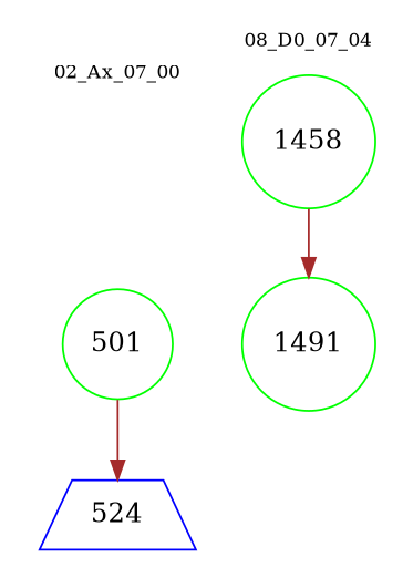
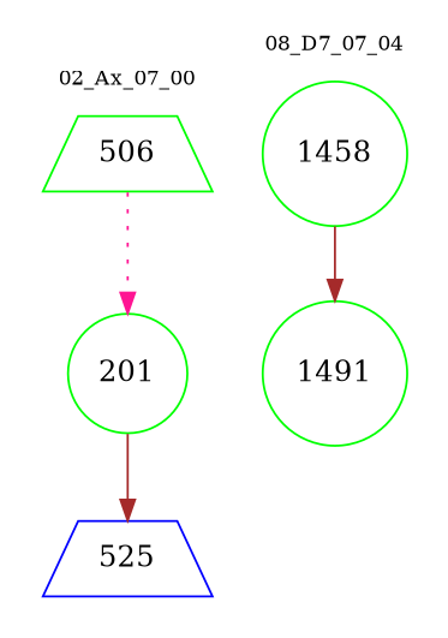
  digraph {
    node [color=green shape=circle]
    edge [color=brown style=solid]
-   n2 [label=501]
-   n3 [color=blue label=524 shape=trapezium]
+   n1 [label=506 shape=trapezium]
+   n2 [label=201]
+   n3 [color=blue label=525 shape=trapezium]
    n4 [label=1458]
    n5 [label=1491]
    subgraph cluster_1 {
      color=white
      fontsize=10
      label="02_Ax_07_00"
+     n1
      n2
      n3
    }
    subgraph cluster_2 {
      color=white
      fontsize=10
-     label="08_D0_07_04"
+     label="08_D7_07_04"
      n4
      n5
    }
+   n1 -> n2 [color=deeppink style=dotted]
    n2 -> n3
    n4 -> n5
  }
